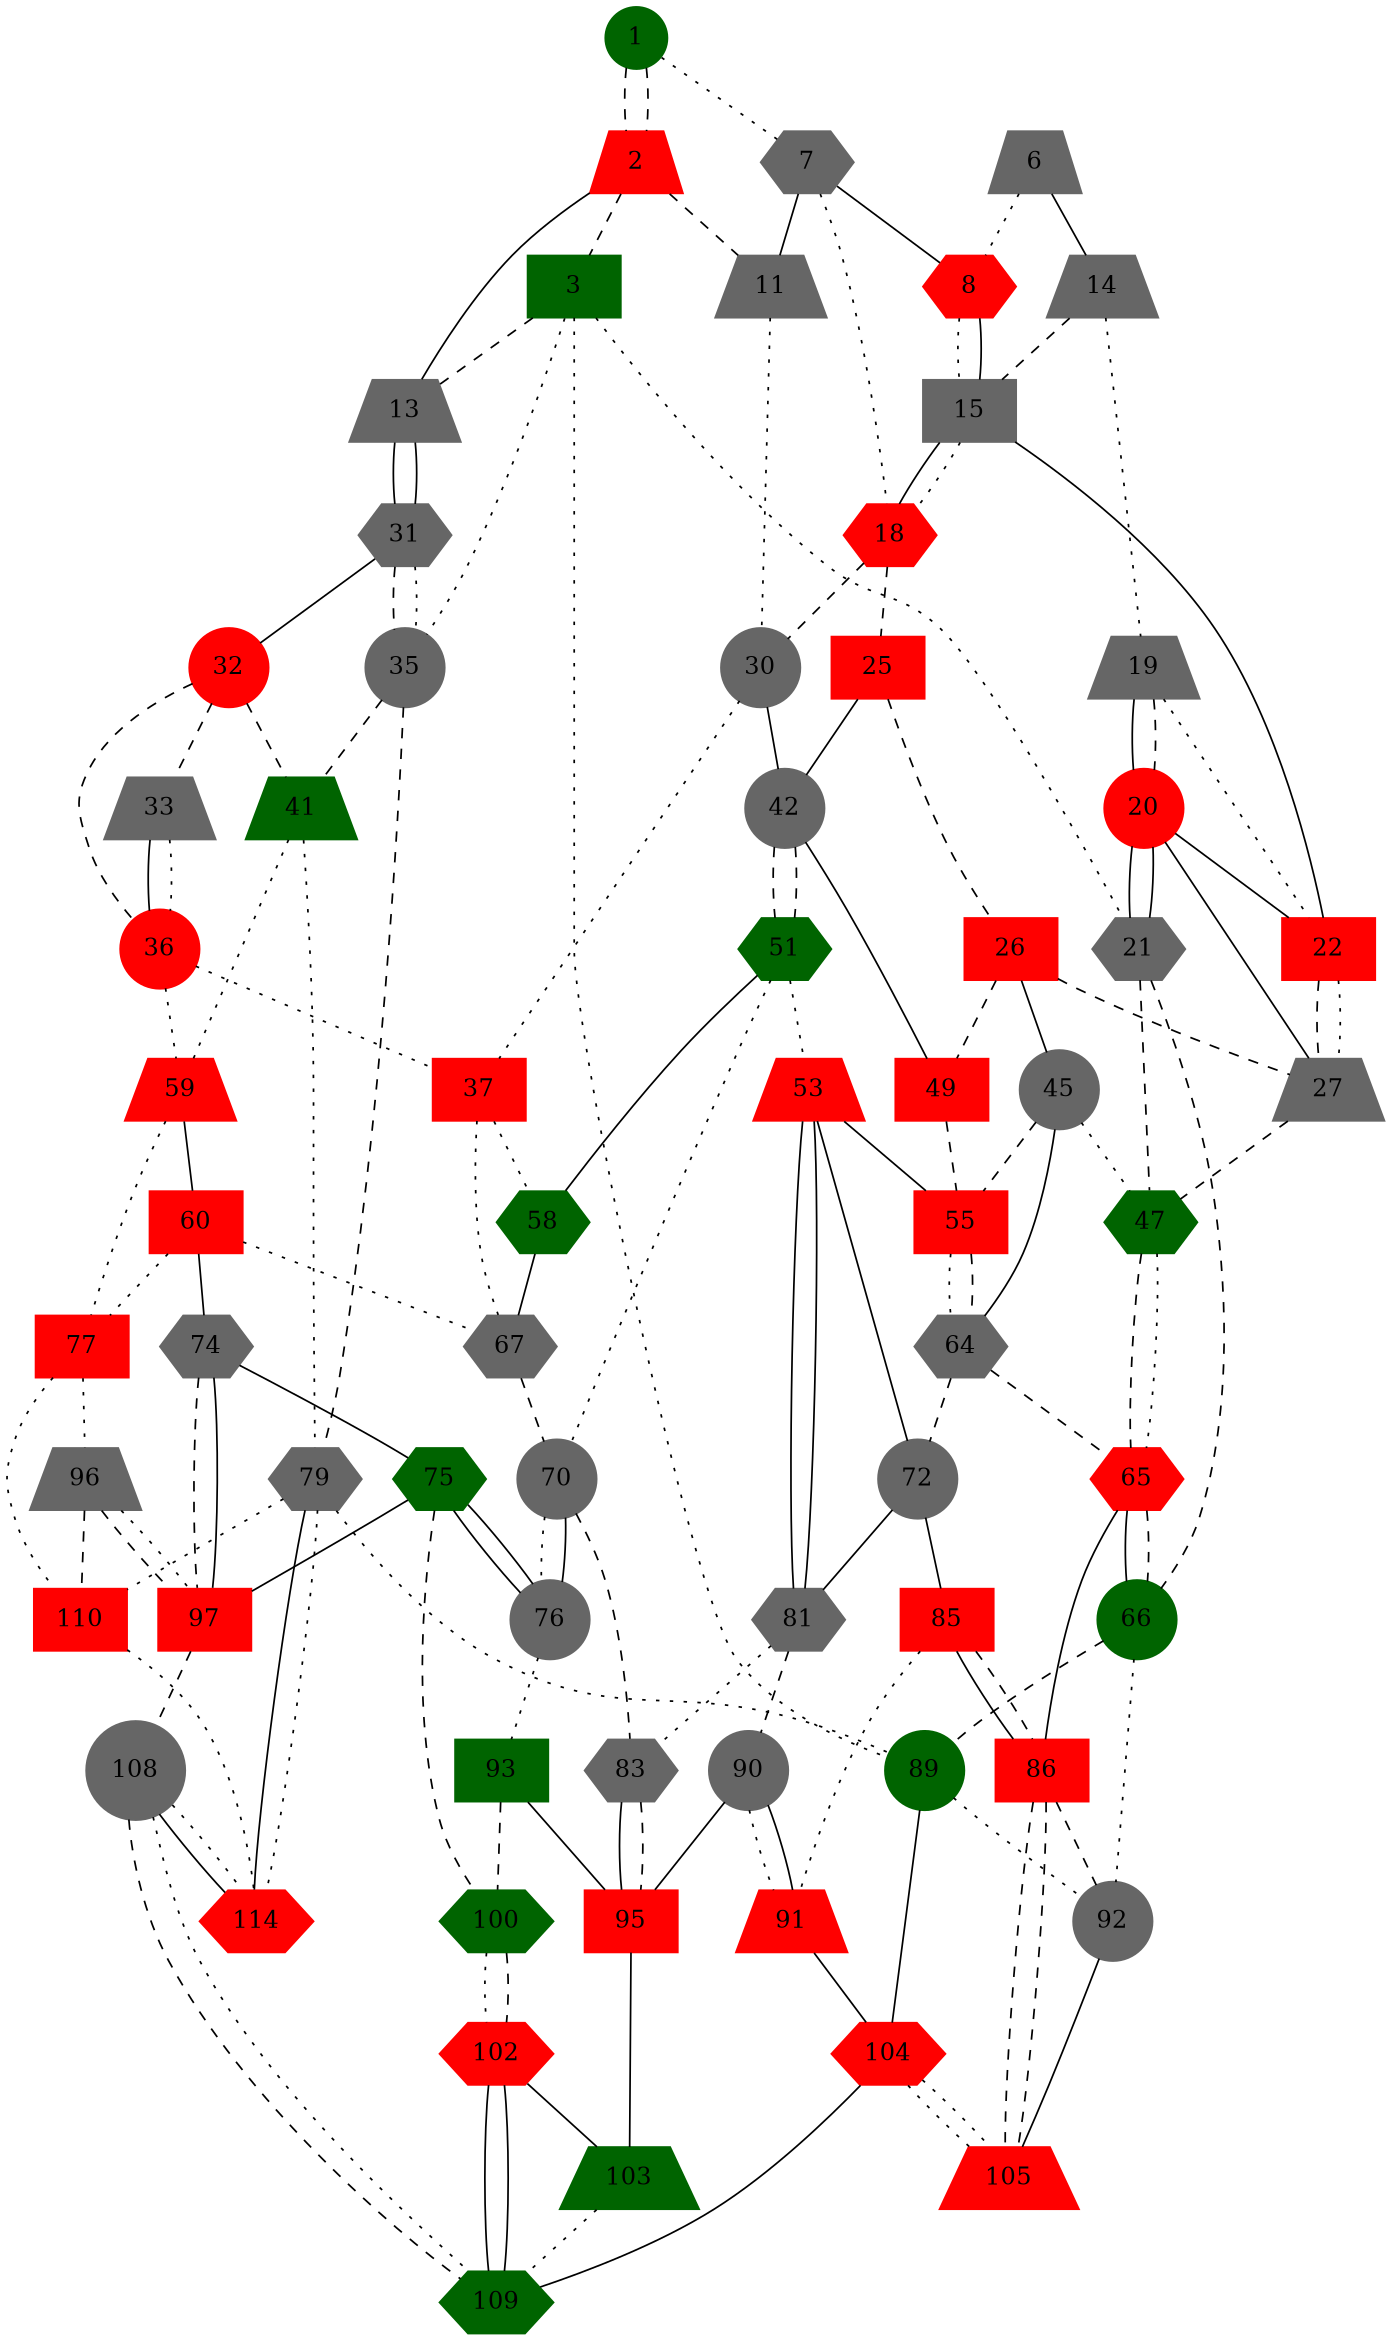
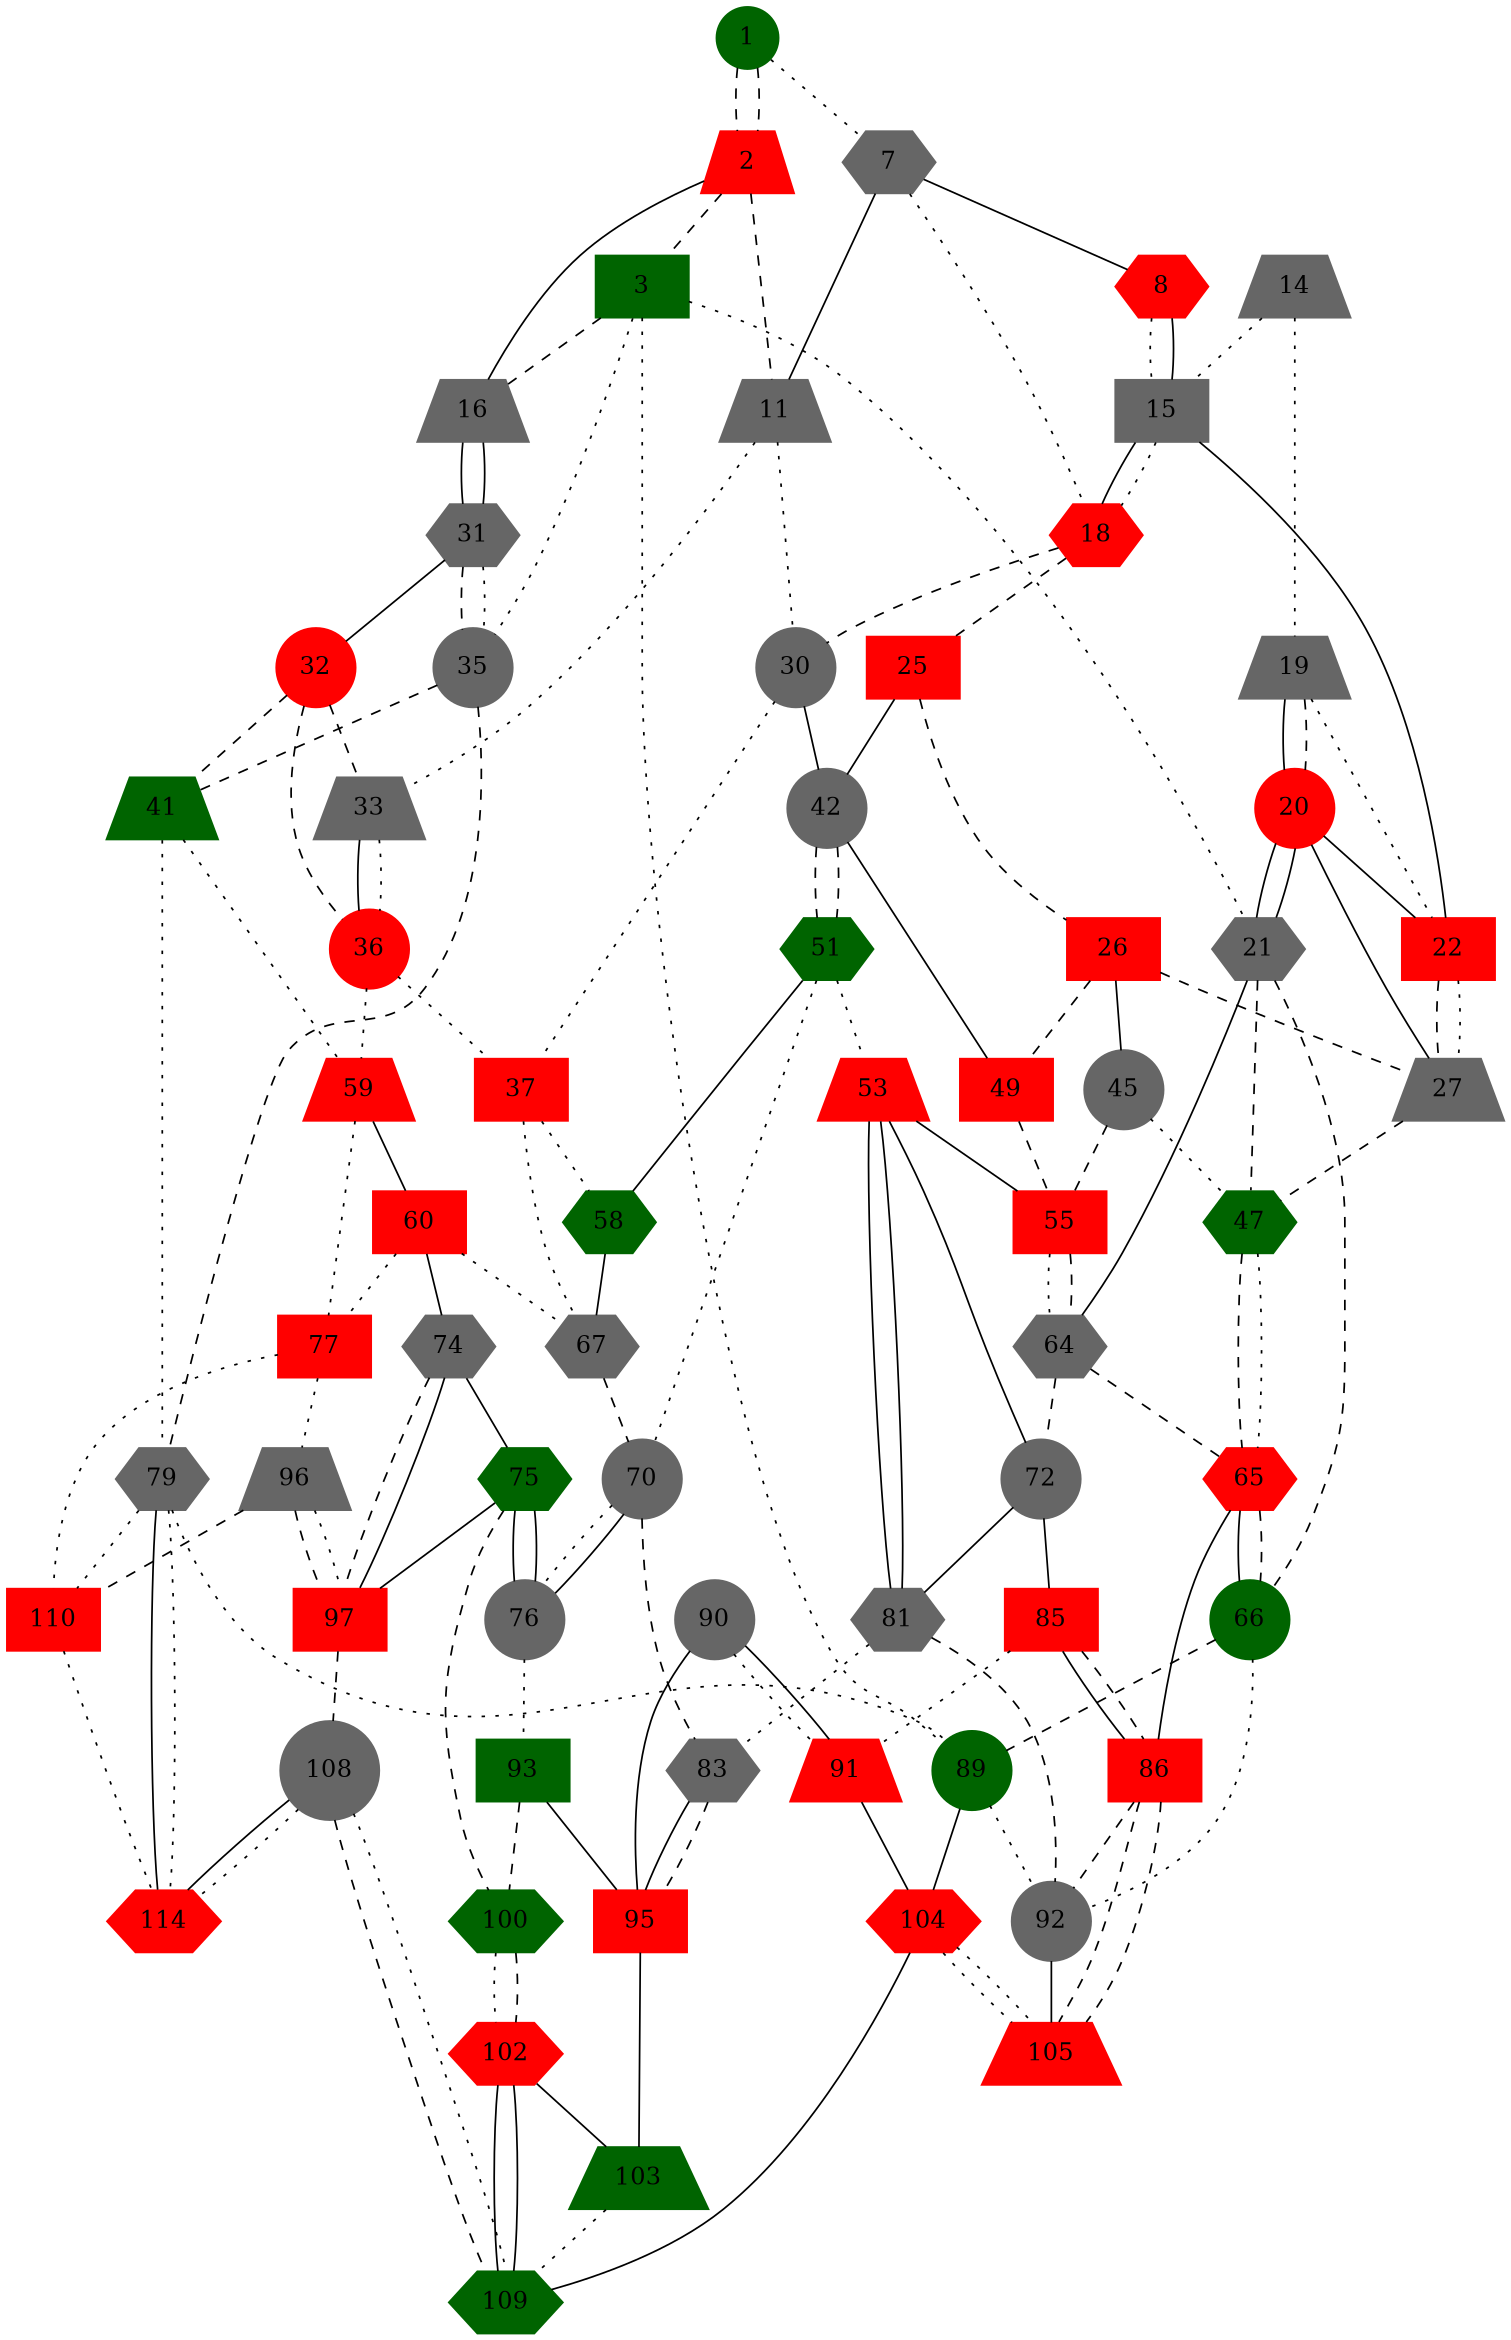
  graph {
    node [color=gray40 shape=hexagon style=filled]
    edge [style=solid]
    1 [color=darkgreen shape=circle]
    2 [color=red shape=trapezium super="+10"]
    7 [super="+12"]
    3 [color=darkgreen shape=box super="+4"]
    11 [shape=trapezium super="+29"]
-   13 [shape=trapezium]
+   13 [shape=trapezium label=16]
    8 [color=red]
    18 [color=red super="+24"]
    21 [super="+50"]
    35 [shape=circle]
    89 [color=darkgreen shape=circle super="+111"]
    30 [shape=circle super="+38"]
    33 [shape=trapezium]
    31
    47 [color=darkgreen super="+48"]
    66 [color=darkgreen shape=circle super="+88"]
    41 [color=darkgreen shape=trapezium super="+62"]
    79 [super="+80"]
    92 [shape=circle super="+106"]
    104 [color=red super="+112"]
-   6 [shape=trapezium super="+9"]
    14 [shape=trapezium super="+17"]
    15 [shape=box super="+16"]
    19 [shape=trapezium]
    25 [color=red shape=box]
    22 [color=red shape=box super="+23"]
    42 [shape=circle super="+43"]
    37 [color=red shape=box super="+57"]
    36 [color=red shape=circle super="+40"]
    32 [color=red shape=circle super="+39"]
    20 [color=red shape=circle super="+28"]
    27 [shape=trapezium super="+34"]
    26 [color=red shape=box super="+44"]
    65 [color=red super="+68"]
    45 [shape=circle super="+46"]
    49 [color=red shape=box]
    51 [color=darkgreen super="+52"]
    55 [color=red shape=box super="+56"]
    64 [super="+67"]
    58 [color=darkgreen]
    n41 [label=67 super="+69"]
    59 [color=red shape=trapezium super="+63"]
    110 [color=red shape=box super="+113"]
    114 [color=red]
    60 [color=red shape=box super="+73"]
    77 [color=red shape=box super="+78"]
    70 [shape=circle super="+71"]
    53 [color=red shape=trapezium super="+54"]
    72 [shape=circle super="+82"]
    86 [color=red shape=box super="+87"]
    81 [super="+84"]
    76 [shape=circle]
    83
    85 [color=red shape=box]
    90 [shape=circle]
    74
    96 [shape=trapezium]
    75 [color=darkgreen super="+99"]
    97 [color=red shape=box super="+107"]
    105 [color=red shape=trapezium]
    93 [color=darkgreen shape=box super="+94"]
    95 [color=red shape=box super="+98"]
    91 [color=red shape=trapezium]
    100 [color=darkgreen super="+101"]
    108 [shape=circle]
    102 [color=red]
    103 [color=darkgreen shape=trapezium]
    109 [color=darkgreen super="+115"]
    1 -- 2 [style=dashed]
    1 -- 2 [style=dashed]
    1 -- 7 [style=dotted]
    2 -- 3 [style=dashed]
    2 -- 11 [style=dashed]
    2 -- 13
    7 -- 11
    7 -- 8
    7 -- 18 [style=dotted]
    3 -- 13 [style=dashed]
    3 -- 21 [style=dotted]
    3 -- 35 [style=dotted]
    3 -- 89 [style=dotted]
    11 -- 30 [style=dotted]
+   11 -- 33 [style=dotted]
    13 -- 31
    13 -- 31
    8 -- 15 [style=dotted]
    8 -- 15
    18 -- 30 [style=dashed]
    18 -- 25 [style=dashed]
    21 -- 47 [style=dashed]
    21 -- 66 [style=dashed]
    35 -- 41 [style=dashed]
    35 -- 79 [style=dashed]
    89 -- 92 [style=dotted]
    89 -- 104
    30 -- 42
    30 -- 37 [style=dotted]
    33 -- 36
    33 -- 36 [style=dotted]
    31 -- 35 [style=dashed]
    31 -- 35 [style=dotted]
    31 -- 32
    47 -- 65 [style=dashed]
    47 -- 65 [style=dotted]
    66 -- 89 [style=dashed]
    66 -- 92 [style=dotted]
    41 -- 79 [style=dotted]
    41 -- 59 [style=dotted]
    79 -- 89 [style=dotted]
    79 -- 110 [style=dotted]
    79 -- 114
    79 -- 114 [style=dotted]
    92 -- 105
    104 -- 105 [style=dotted]
    104 -- 105 [style=dotted]
    104 -- 109
-   6 -- 8 [style=dotted]
-   6 -- 14
-   14 -- 15 [style=dashed]
+   14 -- 15 [style=dotted]
    14 -- 19 [style=dotted]
    15 -- 18
    15 -- 18 [style=dotted]
    15 -- 22
    19 -- 22 [style=dotted]
    19 -- 20
    19 -- 20 [style=dashed]
    25 -- 42
    25 -- 26 [style=dashed]
    22 -- 27 [style=dashed]
    22 -- 27 [style=dotted]
    42 -- 49
    42 -- 51 [style=dashed]
    42 -- 51 [style=dashed]
    37 -- 58 [style=dotted]
    37 -- n41 [style=dotted]
    36 -- 37 [style=dotted]
    36 -- 59 [style=dotted]
    32 -- 33 [style=dashed]
    32 -- 41 [style=dashed]
    32 -- 36 [style=dashed]
    20 -- 21
    20 -- 21
    20 -- 22
    20 -- 27
    27 -- 47 [style=dashed]
    26 -- 27 [style=dashed]
    26 -- 45
    26 -- 49 [style=dashed]
    65 -- 66
    65 -- 66 [style=dashed]
    65 -- 86
    45 -- 47 [style=dotted]
    45 -- 55 [style=dashed]
-   45 -- 64
+   21 -- 64
    49 -- 55 [style=dashed]
    51 -- 58
    51 -- 70 [style=dotted]
    51 -- 53 [style=dotted]
    55 -- 64 [style=dotted]
    55 -- 64 [style=dashed]
    64 -- 65 [style=dashed]
    64 -- 72 [style=dashed]
    58 -- n41
    n41 -- 70 [style=dashed]
    59 -- 60
    59 -- 77 [style=dotted]
    110 -- 114 [style=dotted]
    60 -- n41 [style=dotted]
    60 -- 77 [style=dotted]
    60 -- 74
    77 -- 110 [style=dotted]
    77 -- 96 [style=dotted]
    70 -- 76 [style=dotted]
    70 -- 76
    70 -- 83 [style=dashed]
    53 -- 55
    53 -- 72
    53 -- 81
    53 -- 81
    72 -- 81
    72 -- 85
    86 -- 92 [style=dashed]
    86 -- 105 [style=dashed]
    86 -- 105 [style=dashed]
    81 -- 83 [style=dotted]
-   81 -- 90 [style=dashed]
+   81 -- 92 [style=dashed]
    76 -- 93 [style=dotted]
    83 -- 95
    83 -- 95 [style=dashed]
    85 -- 86
    85 -- 86 [style=dashed]
    85 -- 91 [style=dotted]
    90 -- 95
    90 -- 91 [style=dotted]
    90 -- 91
    74 -- 75
    74 -- 97 [style=dashed]
    74 -- 97
    96 -- 110 [style=dashed]
    96 -- 97 [style=dashed]
    96 -- 97 [style=dotted]
    75 -- 76
    75 -- 76
    75 -- 97
    75 -- 100 [style=dashed]
    97 -- 108 [style=dashed]
    93 -- 95
    93 -- 100 [style=dashed weight=2]
    95 -- 103
    91 -- 104
    100 -- 102 [style=dotted]
    100 -- 102 [style=dashed]
    108 -- 114
    108 -- 114 [style=dotted]
    108 -- 109 [style=dashed]
    108 -- 109 [style=dotted]
    102 -- 103
    102 -- 109
    102 -- 109
    103 -- 109 [style=dotted]
  }
